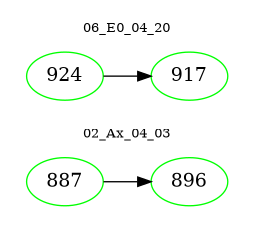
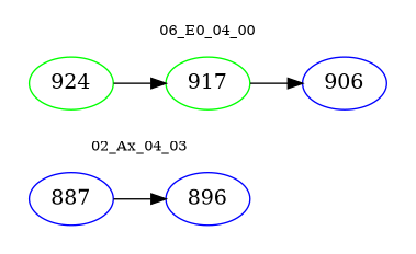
  digraph {
    rankdir=LR
    node [color=blue]
    edge [color=black]
-   n1 [color=green label=887]
-   n2 [color=green label=896]
+   n1 [label=887]
+   n2 [label=896]
    n3 [color=green label=924]
    n4 [color=green label=917]
+   n5 [label=906]
    subgraph cluster_1 {
      color=white
      fontsize=10
      label="02_Ax_04_03"
      n1
      n2
    }
    subgraph cluster_2 {
      color=white
      fontsize=10
-     label="06_E0_04_20"
+     label="06_E0_04_00"
      n3
      n4
+     n5
    }
    n1 -> n2
    n3 -> n4
+   n4 -> n5
  }
